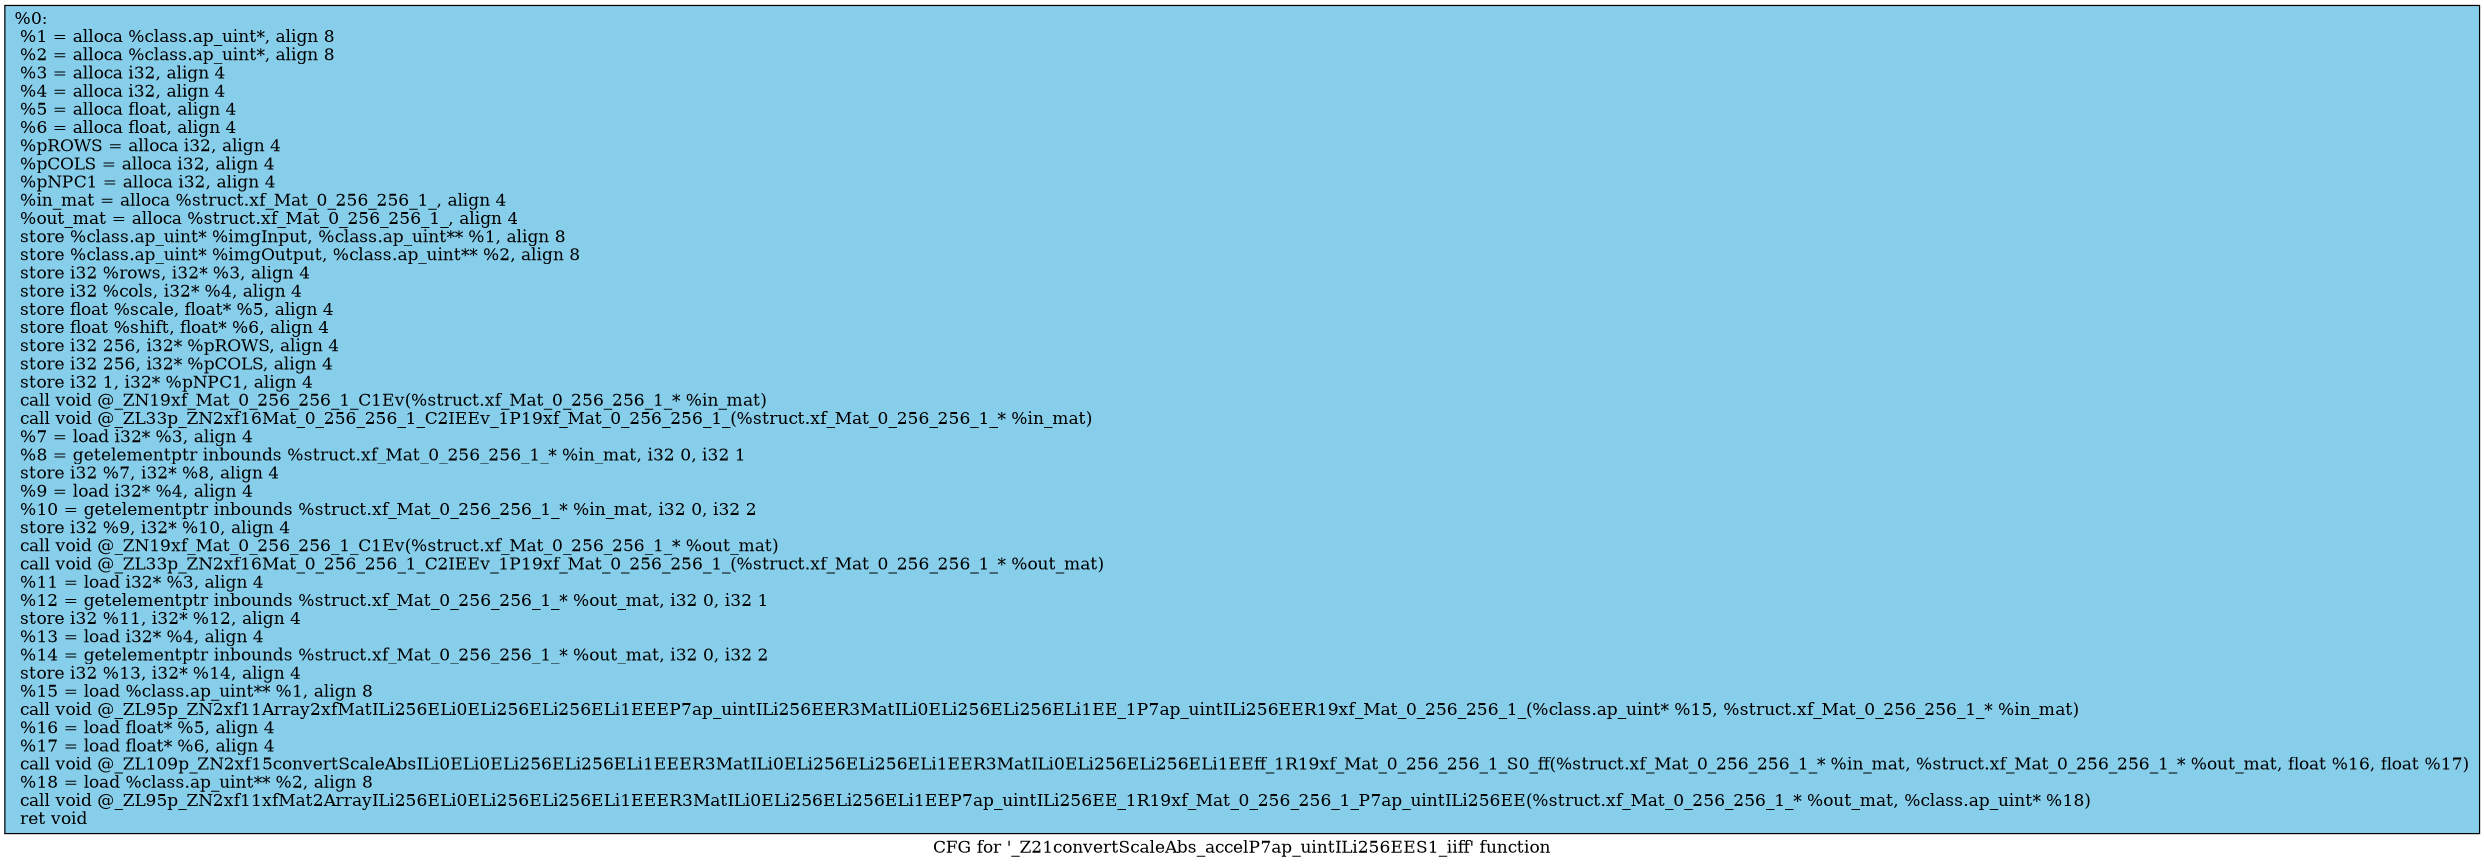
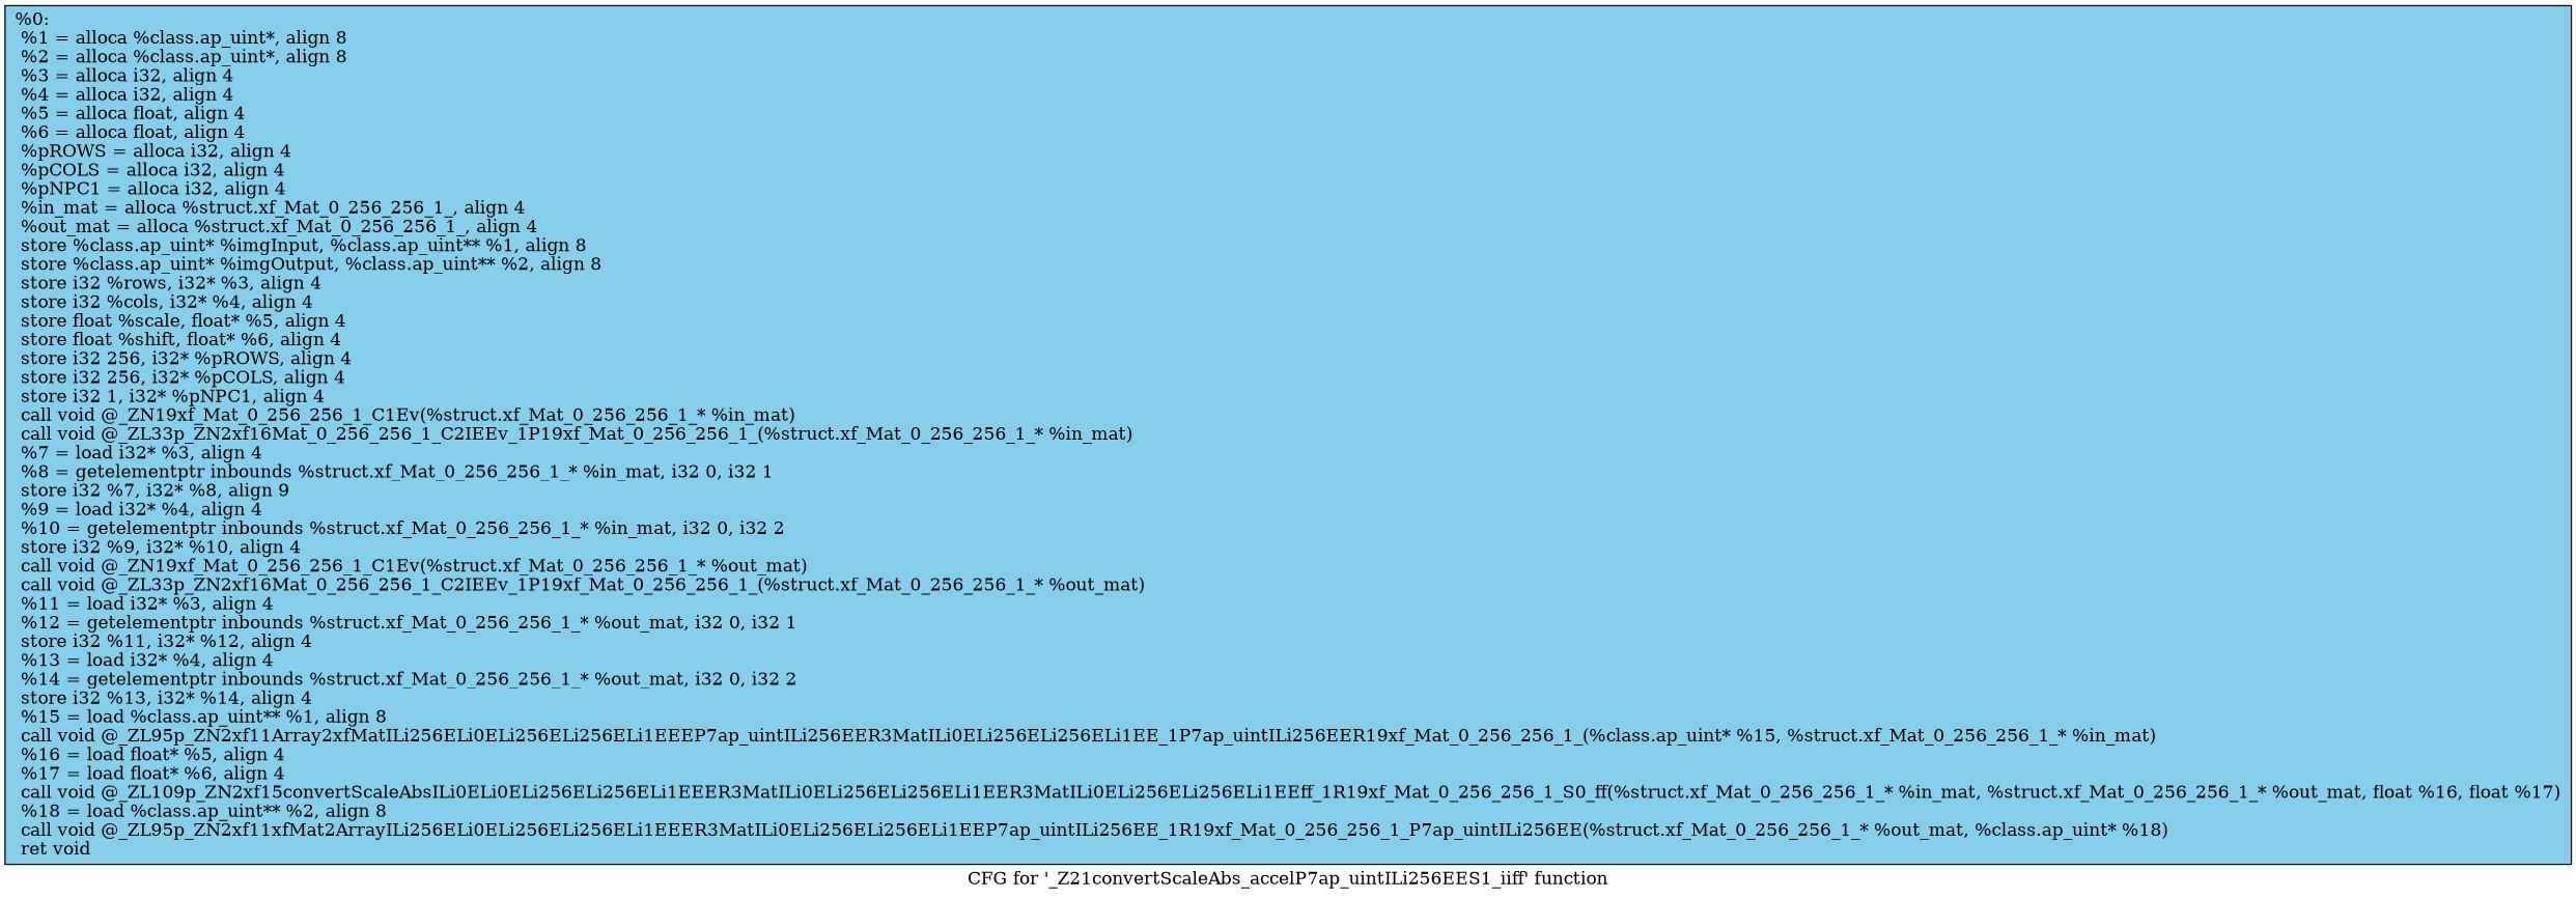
  digraph {
    label="CFG for '_Z21convertScaleAbs_accelP7ap_uintILi256EES1_iiff' function"
-   n1 [label="{%0:\l  %1 = alloca %class.ap_uint*, align 8\l  %2 = alloca %class.ap_uint*, align 8\l  %3 = alloca i32, align 4\l  %4 = alloca i32, align 4\l  %5 = alloca float, align 4\l  %6 = alloca float, align 4\l  %pROWS = alloca i32, align 4\l  %pCOLS = alloca i32, align 4\l  %pNPC1 = alloca i32, align 4\l  %in_mat = alloca %struct.xf_Mat_0_256_256_1_, align 4\l  %out_mat = alloca %struct.xf_Mat_0_256_256_1_, align 4\l  store %class.ap_uint* %imgInput, %class.ap_uint** %1, align 8\l  store %class.ap_uint* %imgOutput, %class.ap_uint** %2, align 8\l  store i32 %rows, i32* %3, align 4\l  store i32 %cols, i32* %4, align 4\l  store float %scale, float* %5, align 4\l  store float %shift, float* %6, align 4\l  store i32 256, i32* %pROWS, align 4\l  store i32 256, i32* %pCOLS, align 4\l  store i32 1, i32* %pNPC1, align 4\l  call void @_ZN19xf_Mat_0_256_256_1_C1Ev(%struct.xf_Mat_0_256_256_1_* %in_mat)\l  call void @_ZL33p_ZN2xf16Mat_0_256_256_1_C2IEEv_1P19xf_Mat_0_256_256_1_(%struct.xf_Mat_0_256_256_1_* %in_mat)\l  %7 = load i32* %3, align 4\l  %8 = getelementptr inbounds %struct.xf_Mat_0_256_256_1_* %in_mat, i32 0, i32 1\l  store i32 %7, i32* %8, align 4\l  %9 = load i32* %4, align 4\l  %10 = getelementptr inbounds %struct.xf_Mat_0_256_256_1_* %in_mat, i32 0, i32 2\l  store i32 %9, i32* %10, align 4\l  call void @_ZN19xf_Mat_0_256_256_1_C1Ev(%struct.xf_Mat_0_256_256_1_* %out_mat)\l  call void @_ZL33p_ZN2xf16Mat_0_256_256_1_C2IEEv_1P19xf_Mat_0_256_256_1_(%struct.xf_Mat_0_256_256_1_* %out_mat)\l  %11 = load i32* %3, align 4\l  %12 = getelementptr inbounds %struct.xf_Mat_0_256_256_1_* %out_mat, i32 0, i32 1\l  store i32 %11, i32* %12, align 4\l  %13 = load i32* %4, align 4\l  %14 = getelementptr inbounds %struct.xf_Mat_0_256_256_1_* %out_mat, i32 0, i32 2\l  store i32 %13, i32* %14, align 4\l  %15 = load %class.ap_uint** %1, align 8\l  call void @_ZL95p_ZN2xf11Array2xfMatILi256ELi0ELi256ELi256ELi1EEEP7ap_uintILi256EER3MatILi0ELi256ELi256ELi1EE_1P7ap_uintILi256EER19xf_Mat_0_256_256_1_(%class.ap_uint* %15, %struct.xf_Mat_0_256_256_1_* %in_mat)\l  %16 = load float* %5, align 4\l  %17 = load float* %6, align 4\l  call void @_ZL109p_ZN2xf15convertScaleAbsILi0ELi0ELi256ELi256ELi1EEER3MatILi0ELi256ELi256ELi1EER3MatILi0ELi256ELi256ELi1EEff_1R19xf_Mat_0_256_256_1_S0_ff(%struct.xf_Mat_0_256_256_1_* %in_mat, %struct.xf_Mat_0_256_256_1_* %out_mat, float %16, float %17)\l  %18 = load %class.ap_uint** %2, align 8\l  call void @_ZL95p_ZN2xf11xfMat2ArrayILi256ELi0ELi256ELi256ELi1EEER3MatILi0ELi256ELi256ELi1EEP7ap_uintILi256EE_1R19xf_Mat_0_256_256_1_P7ap_uintILi256EE(%struct.xf_Mat_0_256_256_1_* %out_mat, %class.ap_uint* %18)\l  ret void\l}" shape=record style=filled fillcolor=skyblue]
+   n1 [label="{%0:\l  %1 = alloca %class.ap_uint*, align 8\l  %2 = alloca %class.ap_uint*, align 8\l  %3 = alloca i32, align 4\l  %4 = alloca i32, align 4\l  %5 = alloca float, align 4\l  %6 = alloca float, align 4\l  %pROWS = alloca i32, align 4\l  %pCOLS = alloca i32, align 4\l  %pNPC1 = alloca i32, align 4\l  %in_mat = alloca %struct.xf_Mat_0_256_256_1_, align 4\l  %out_mat = alloca %struct.xf_Mat_0_256_256_1_, align 4\l  store %class.ap_uint* %imgInput, %class.ap_uint** %1, align 8\l  store %class.ap_uint* %imgOutput, %class.ap_uint** %2, align 8\l  store i32 %rows, i32* %3, align 4\l  store i32 %cols, i32* %4, align 4\l  store float %scale, float* %5, align 4\l  store float %shift, float* %6, align 4\l  store i32 256, i32* %pROWS, align 4\l  store i32 256, i32* %pCOLS, align 4\l  store i32 1, i32* %pNPC1, align 4\l  call void @_ZN19xf_Mat_0_256_256_1_C1Ev(%struct.xf_Mat_0_256_256_1_* %in_mat)\l  call void @_ZL33p_ZN2xf16Mat_0_256_256_1_C2IEEv_1P19xf_Mat_0_256_256_1_(%struct.xf_Mat_0_256_256_1_* %in_mat)\l  %7 = load i32* %3, align 4\l  %8 = getelementptr inbounds %struct.xf_Mat_0_256_256_1_* %in_mat, i32 0, i32 1\l  store i32 %7, i32* %8, align 9\l  %9 = load i32* %4, align 4\l  %10 = getelementptr inbounds %struct.xf_Mat_0_256_256_1_* %in_mat, i32 0, i32 2\l  store i32 %9, i32* %10, align 4\l  call void @_ZN19xf_Mat_0_256_256_1_C1Ev(%struct.xf_Mat_0_256_256_1_* %out_mat)\l  call void @_ZL33p_ZN2xf16Mat_0_256_256_1_C2IEEv_1P19xf_Mat_0_256_256_1_(%struct.xf_Mat_0_256_256_1_* %out_mat)\l  %11 = load i32* %3, align 4\l  %12 = getelementptr inbounds %struct.xf_Mat_0_256_256_1_* %out_mat, i32 0, i32 1\l  store i32 %11, i32* %12, align 4\l  %13 = load i32* %4, align 4\l  %14 = getelementptr inbounds %struct.xf_Mat_0_256_256_1_* %out_mat, i32 0, i32 2\l  store i32 %13, i32* %14, align 4\l  %15 = load %class.ap_uint** %1, align 8\l  call void @_ZL95p_ZN2xf11Array2xfMatILi256ELi0ELi256ELi256ELi1EEEP7ap_uintILi256EER3MatILi0ELi256ELi256ELi1EE_1P7ap_uintILi256EER19xf_Mat_0_256_256_1_(%class.ap_uint* %15, %struct.xf_Mat_0_256_256_1_* %in_mat)\l  %16 = load float* %5, align 4\l  %17 = load float* %6, align 4\l  call void @_ZL109p_ZN2xf15convertScaleAbsILi0ELi0ELi256ELi256ELi1EEER3MatILi0ELi256ELi256ELi1EER3MatILi0ELi256ELi256ELi1EEff_1R19xf_Mat_0_256_256_1_S0_ff(%struct.xf_Mat_0_256_256_1_* %in_mat, %struct.xf_Mat_0_256_256_1_* %out_mat, float %16, float %17)\l  %18 = load %class.ap_uint** %2, align 8\l  call void @_ZL95p_ZN2xf11xfMat2ArrayILi256ELi0ELi256ELi256ELi1EEER3MatILi0ELi256ELi256ELi1EEP7ap_uintILi256EE_1R19xf_Mat_0_256_256_1_P7ap_uintILi256EE(%struct.xf_Mat_0_256_256_1_* %out_mat, %class.ap_uint* %18)\l  ret void\l}" shape=record style=filled fillcolor=skyblue]
  }
